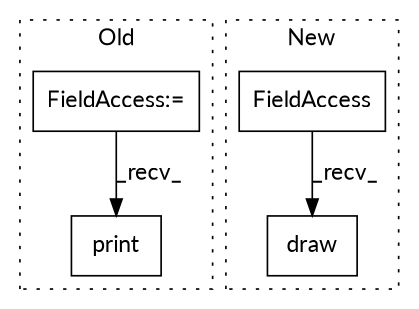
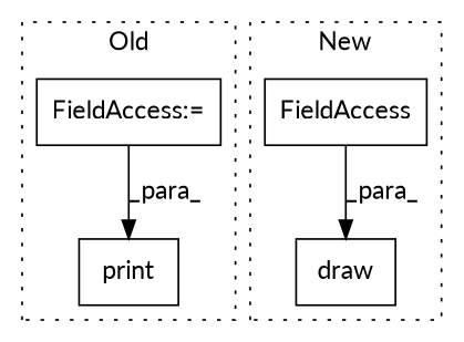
  digraph {
    fontname=Lato
    node [a=32 fontname=Lato shape=box]
    edge [fontname=Lato]
    n1 [l="6,1" label=print s="2452,2462"]
    n2 [a=7 l=1 label="FieldAccess:=" s=2405]
    n3 [l=6 label=draw s=2537]
    n4 [a=22 l=10 label=FieldAccess s=2526]
    subgraph cluster_1 {
      label=Old
      style=dotted
      n1
      n2
    }
    subgraph cluster_2 {
      label=New
      style=dotted
      n3
      n4
    }
-   n2 -> n1 [label=_recv_]
-   n4 -> n3 [label=_recv_]
+   n2 -> n1 [label=_para_]
+   n4 -> n3 [label=_para_]
  }
